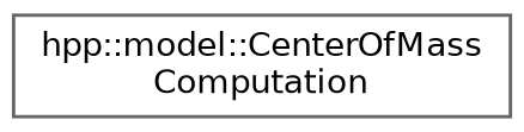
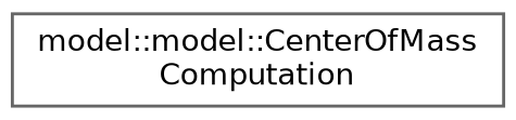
  digraph {
    rankdir=LR
-   n1 [color=gray40 fillcolor=white fontname=Helvetica fontsize=10 height=0.2 label="hpp::model::CenterOfMass\lComputation" shape=record style=filled width=0.4]
+   n1 [color=gray40 fillcolor=white fontname=Helvetica fontsize=10 height=0.2 label="model::model::CenterOfMass\lComputation" shape=record style=filled width=0.4]
  }
